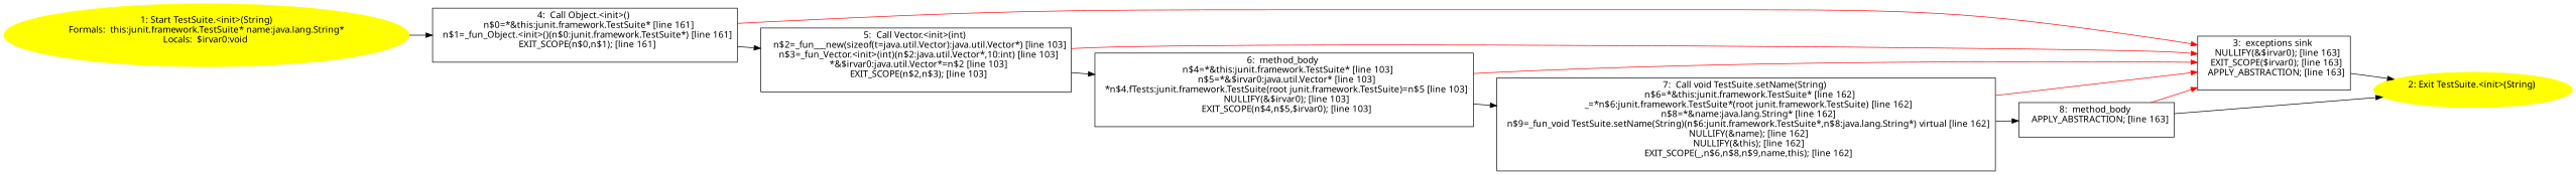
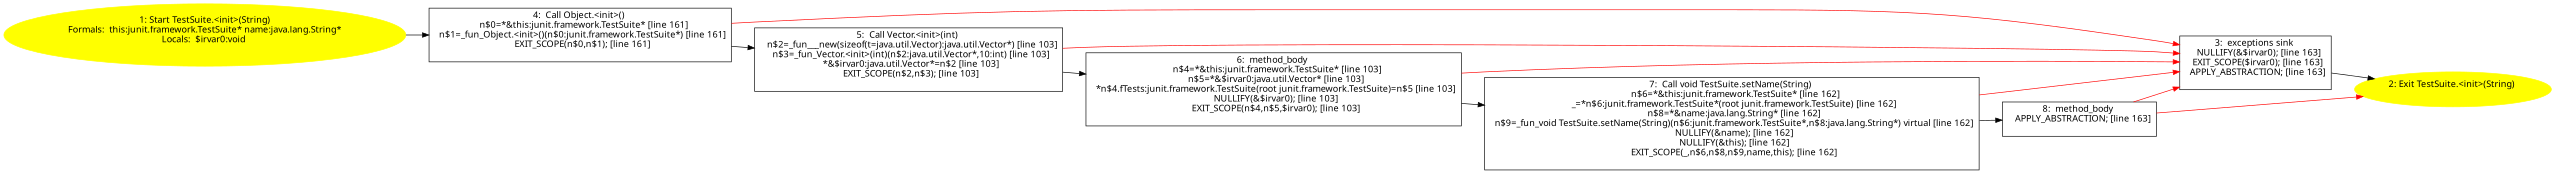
  digraph {
    rankdir=LR
    fontname="Noto Sans"
    node [fontname="Noto Sans" shape=box]
    edge [fontname="Noto Sans"]
    n1 [color=yellow label="1: Start TestSuite.<init>(String)\nFormals:  this:junit.framework.TestSuite* name:java.lang.String*\nLocals:  $irvar0:void \n  " style=filled shape=""]
    n2 [label="4:  Call Object.<init>() \n   n$0=*&this:junit.framework.TestSuite* [line 161]\n  n$1=_fun_Object.<init>()(n$0:junit.framework.TestSuite*) [line 161]\n  EXIT_SCOPE(n$0,n$1); [line 161]\n "]
    n3 [label="3:  exceptions sink \n   NULLIFY(&$irvar0); [line 163]\n  EXIT_SCOPE($irvar0); [line 163]\n  APPLY_ABSTRACTION; [line 163]\n "]
    n4 [label="5:  Call Vector.<init>(int) \n   n$2=_fun___new(sizeof(t=java.util.Vector):java.util.Vector*) [line 103]\n  n$3=_fun_Vector.<init>(int)(n$2:java.util.Vector*,10:int) [line 103]\n  *&$irvar0:java.util.Vector*=n$2 [line 103]\n  EXIT_SCOPE(n$2,n$3); [line 103]\n "]
    n5 [color=yellow label="2: Exit TestSuite.<init>(String) \n  " style=filled shape=""]
    n6 [label="6:  method_body \n   n$4=*&this:junit.framework.TestSuite* [line 103]\n  n$5=*&$irvar0:java.util.Vector* [line 103]\n  *n$4.fTests:junit.framework.TestSuite(root junit.framework.TestSuite)=n$5 [line 103]\n  NULLIFY(&$irvar0); [line 103]\n  EXIT_SCOPE(n$4,n$5,$irvar0); [line 103]\n "]
    n7 [label="7:  Call void TestSuite.setName(String) \n   n$6=*&this:junit.framework.TestSuite* [line 162]\n  _=*n$6:junit.framework.TestSuite*(root junit.framework.TestSuite) [line 162]\n  n$8=*&name:java.lang.String* [line 162]\n  n$9=_fun_void TestSuite.setName(String)(n$6:junit.framework.TestSuite*,n$8:java.lang.String*) virtual [line 162]\n  NULLIFY(&name); [line 162]\n  NULLIFY(&this); [line 162]\n  EXIT_SCOPE(_,n$6,n$8,n$9,name,this); [line 162]\n "]
    n8 [label="8:  method_body \n   APPLY_ABSTRACTION; [line 163]\n "]
    n1 -> n2
    n2 -> n3 [color=red]
    n2 -> n4
    n3 -> n5
    n4 -> n3 [color=red]
    n4 -> n6
    n6 -> n3 [color=red]
    n6 -> n7
    n7 -> n3 [color=red]
    n7 -> n8
    n8 -> n3 [color=red]
-   n8 -> n5
+   n8 -> n5 [color=red]
  }
